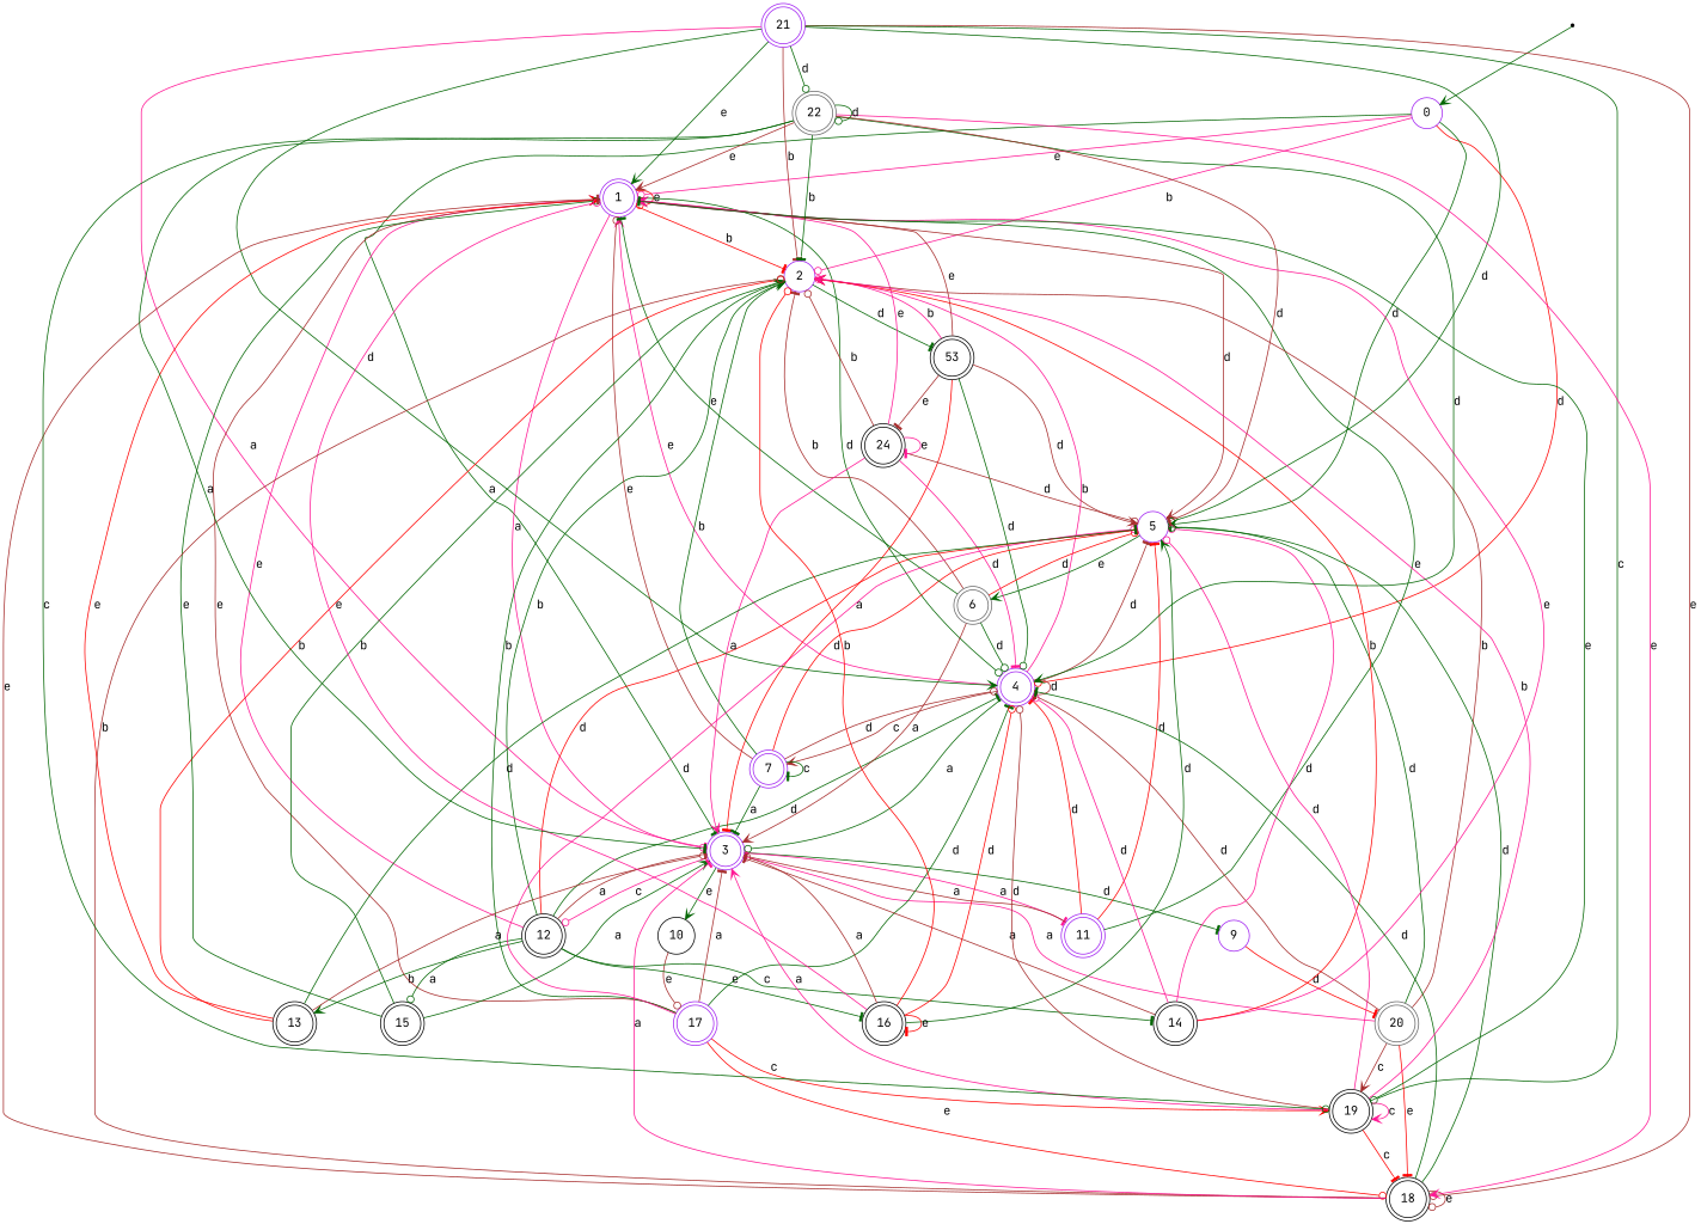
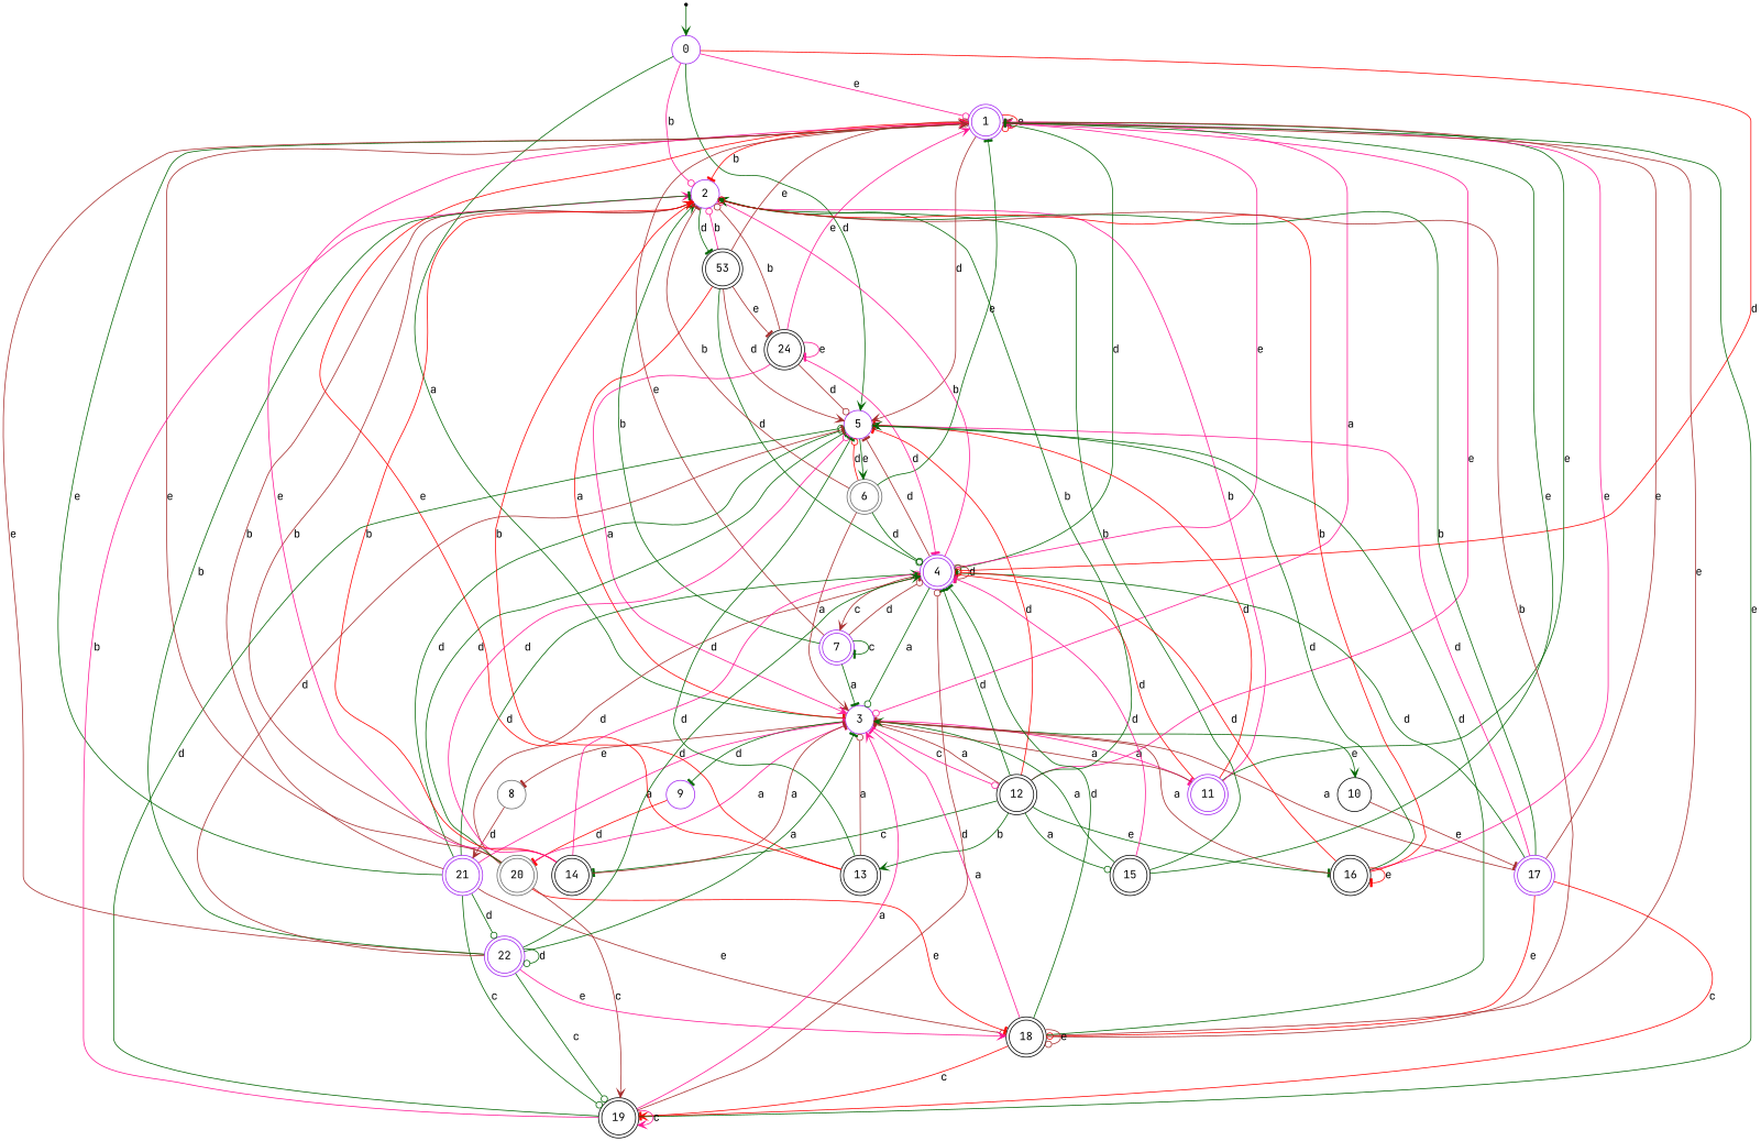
  digraph {
    fontname="JetBrains Mono"
    rankdir=TB
    node [color=purple fontname="JetBrains Mono" shape=doublecircle]
    edge [arrowhead=tee color=darkgreen fontname="JetBrains Mono"]
    dummy0 [color=black shape=point]
    0 [shape=circle]
    1
    2 [shape=circle]
-   3
+   3 [shape=circle]
    4
    5 [shape=circle]
    n8 [color=black label=53]
+   8 [color=gray40 shape=circle]
    9 [shape=circle]
    10 [color=black shape=circle]
    11
    12 [color=black]
    7
    6 [color=gray40]
    24 [color=black]
    21
    20 [color=gray40]
    17
    13 [color=black]
    14 [color=black]
    15 [color=black]
    16 [color=black]
    18 [color=black]
    19 [color=black]
-   22 [color=gray40]
+   22
    dummy0 -> 0 [arrowhead=vee]
    0 -> 1 [arrowhead=odot color=deeppink label=e]
    0 -> 2 [arrowhead=odot color=deeppink label=b]
    0 -> 3 [label=a]
    0 -> 4 [arrowhead=odot color=red label=d]
    0 -> 5 [arrowhead=vee label=d]
    1 -> 1 [arrowhead=odot color=red label=e]
    1 -> 2 [color=red label=b]
    1 -> 3 [arrowhead=odot color=deeppink label=a]
    1 -> 4 [arrowhead=odot label=d]
    1 -> 5 [arrowhead=vee color=brown label=d]
    2 -> n8 [label=d]
+   3 -> 8 [color=brown label=e]
    3 -> 9 [label=d]
    3 -> 10 [arrowhead=vee label=e]
    3 -> 11 [color=deeppink label=a]
    3 -> 12 [arrowhead=odot color=deeppink label=c]
    4 -> 1 [arrowhead=vee color=deeppink label=e]
    4 -> 2 [arrowhead=odot color=deeppink label=b]
    4 -> 3 [arrowhead=odot label=a]
    4 -> 4 [color=brown label=d]
    4 -> 5 [color=brown label=d]
    4 -> 7 [arrowhead=vee color=brown label=c]
    5 -> 6 [arrowhead=vee label=e]
    n8 -> 1 [arrowhead=odot color=brown label=e]
-   n8 -> 2 [arrowhead=vee color=deeppink label=b]
+   n8 -> 2 [arrowhead=odot color=deeppink label=b]
    n8 -> 3 [color=red label=a]
    n8 -> 4 [arrowhead=odot label=d]
    n8 -> 5 [arrowhead=vee color=brown label=d]
    n8 -> 24 [color=brown label=e]
+   8 -> 21 [arrowhead=vee color=brown label=d]
    9 -> 20 [color=red label=d]
-   10 -> 17 [arrowhead=odot color=brown label=e]
+   10 -> 17 [color=brown label=e]
    11 -> 1 [arrowhead=vee label=e]
+   11 -> 2 [arrowhead=odot color=deeppink label=b]
    11 -> 3 [color=brown label=a]
    11 -> 4 [color=red label=d]
    11 -> 5 [color=red label=d]
    12 -> 1 [arrowhead=vee color=deeppink label=e]
    12 -> 2 [arrowhead=vee label=b]
    12 -> 3 [color=brown label=a]
    12 -> 4 [label=d]
    12 -> 5 [color=red label=d]
    12 -> 13 [arrowhead=vee label=b]
    12 -> 14 [label=c]
    12 -> 15 [arrowhead=odot label=a]
    12 -> 16 [label=e]
    7 -> 1 [arrowhead=odot color=brown label=e]
    7 -> 2 [arrowhead=vee label=b]
    7 -> 3 [label=a]
    7 -> 4 [arrowhead=odot color=brown label=d]
-   7 -> 5 [color=red label=d]
    7 -> 7 [label=c]
    6 -> 1 [label=e]
    6 -> 2 [color=brown label=b]
    6 -> 3 [arrowhead=vee color=brown label=a]
    6 -> 4 [arrowhead=odot label=d]
    6 -> 5 [arrowhead=odot color=red label=d]
    24 -> 1 [arrowhead=vee color=deeppink label=e]
    24 -> 2 [arrowhead=odot color=brown label=b]
    24 -> 3 [arrowhead=vee color=deeppink label=a]
    24 -> 4 [color=deeppink label=d]
    24 -> 5 [arrowhead=odot color=brown label=d]
    24 -> 24 [color=deeppink label=e]
    21 -> 1 [arrowhead=vee label=e]
    21 -> 2 [color=brown label=b]
    21 -> 3 [color=deeppink label=a]
    21 -> 4 [arrowhead=vee label=d]
    21 -> 5 [arrowhead=odot label=d]
    21 -> 18 [arrowhead=odot color=brown label=e]
    21 -> 19 [arrowhead=odot label=c]
    21 -> 22 [arrowhead=odot label=d]
+   20 -> 1 [arrowhead=vee color=brown label=e]
    20 -> 2 [arrowhead=vee color=brown label=b]
    20 -> 3 [color=deeppink label=a]
    20 -> 4 [color=brown label=d]
    20 -> 5 [label=d]
    20 -> 18 [color=red label=e]
    20 -> 19 [arrowhead=vee color=brown label=c]
    17 -> 1 [arrowhead=vee color=brown label=e]
    17 -> 2 [arrowhead=vee label=b]
    17 -> 3 [color=brown label=a]
    17 -> 4 [label=d]
    17 -> 5 [arrowhead=odot color=deeppink label=d]
    17 -> 18 [arrowhead=odot color=red label=e]
    17 -> 19 [arrowhead=vee color=red label=c]
    13 -> 1 [arrowhead=vee color=red label=e]
    13 -> 2 [arrowhead=odot color=red label=b]
    13 -> 3 [arrowhead=odot color=brown label=a]
    13 -> 5 [label=d]
    14 -> 1 [arrowhead=vee color=deeppink label=e]
    14 -> 2 [arrowhead=vee color=red label=b]
    14 -> 3 [color=brown label=a]
    14 -> 4 [arrowhead=odot color=deeppink label=d]
    14 -> 5 [arrowhead=odot color=deeppink label=d]
    15 -> 1 [arrowhead=odot label=e]
    15 -> 2 [arrowhead=vee label=b]
    15 -> 3 [arrowhead=vee label=a]
+   15 -> 4 [color=deeppink label=d]
    16 -> 1 [arrowhead=odot color=deeppink label=e]
    16 -> 2 [arrowhead=odot color=red label=b]
    16 -> 3 [arrowhead=odot color=brown label=a]
    16 -> 4 [arrowhead=odot color=red label=d]
    16 -> 5 [arrowhead=vee label=d]
    16 -> 16 [color=red label=e]
    18 -> 1 [color=brown label=e]
    18 -> 2 [arrowhead=odot color=brown label=b]
    18 -> 3 [color=deeppink label=a]
    18 -> 4 [label=d]
    18 -> 5 [arrowhead=odot label=d]
    18 -> 18 [arrowhead=odot color=brown label=e]
-   19 -> 18 [color=red label=c]
+   18 -> 19 [color=red label=c]
    19 -> 1 [label=e]
    19 -> 2 [arrowhead=vee color=deeppink label=b]
    19 -> 3 [arrowhead=vee color=deeppink label=a]
    19 -> 4 [arrowhead=odot color=brown label=d]
-   19 -> 5 [arrowhead=odot color=deeppink label=d]
+   19 -> 5 [arrowhead=odot label=d]
    19 -> 19 [arrowhead=vee color=deeppink label=c]
    22 -> 1 [arrowhead=vee color=brown label=e]
    22 -> 2 [label=b]
    22 -> 3 [label=a]
    22 -> 4 [arrowhead=vee label=d]
    22 -> 5 [color=brown label=d]
    22 -> 18 [arrowhead=vee color=deeppink label=e]
    22 -> 19 [arrowhead=odot label=c]
    22 -> 22 [arrowhead=odot label=d]
  }
